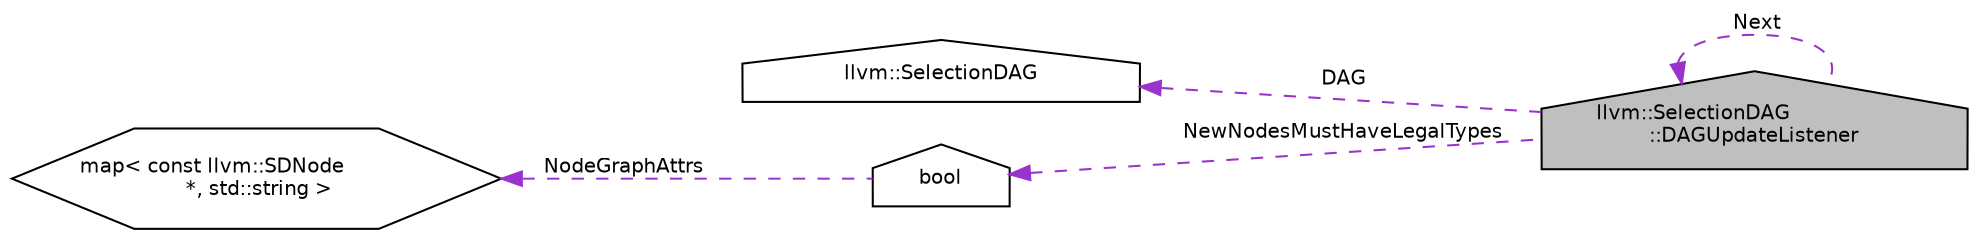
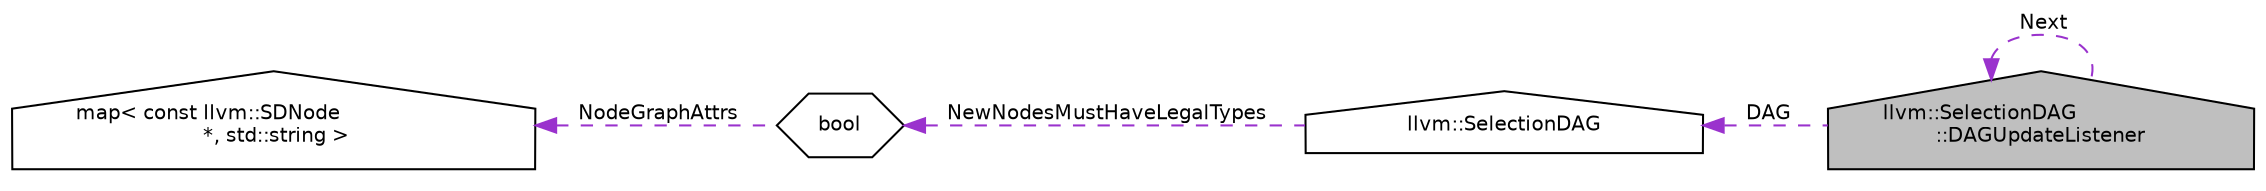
  digraph {
    rankdir=LR
    node [color=black fontname=Helvetica fontsize=10 shape=house]
    edge [color=darkorchid3 dir=back fontname=Helvetica fontsize=10 labelfontname=Helvetica labelfontsize=10 style=dashed]
    n1 [fillcolor=grey75 fontcolor=black height=0.2 label="llvm::SelectionDAG\l::DAGUpdateListener" style=filled width=0.4]
    n2 [height=0.2 label="llvm::SelectionDAG" width=0.4]
-   n3 [height=0.2 label=bool width=0.4]
-   n4 [height=0.2 label="map\< const llvm::SDNode\l *, std::string \>" shape=hexagon width=0.4]
+   n3 [height=0.2 label=bool shape=hexagon width=0.4]
+   n4 [height=0.2 label="map\< const llvm::SDNode\l *, std::string \>" width=0.4]
    n1 -> n1 [label=" Next"]
    n2 -> n1 [label=" DAG"]
-   n3 -> n1 [label=" NewNodesMustHaveLegalTypes"]
+   n3 -> n2 [label=" NewNodesMustHaveLegalTypes"]
    n4 -> n3 [label=" NodeGraphAttrs"]
  }
